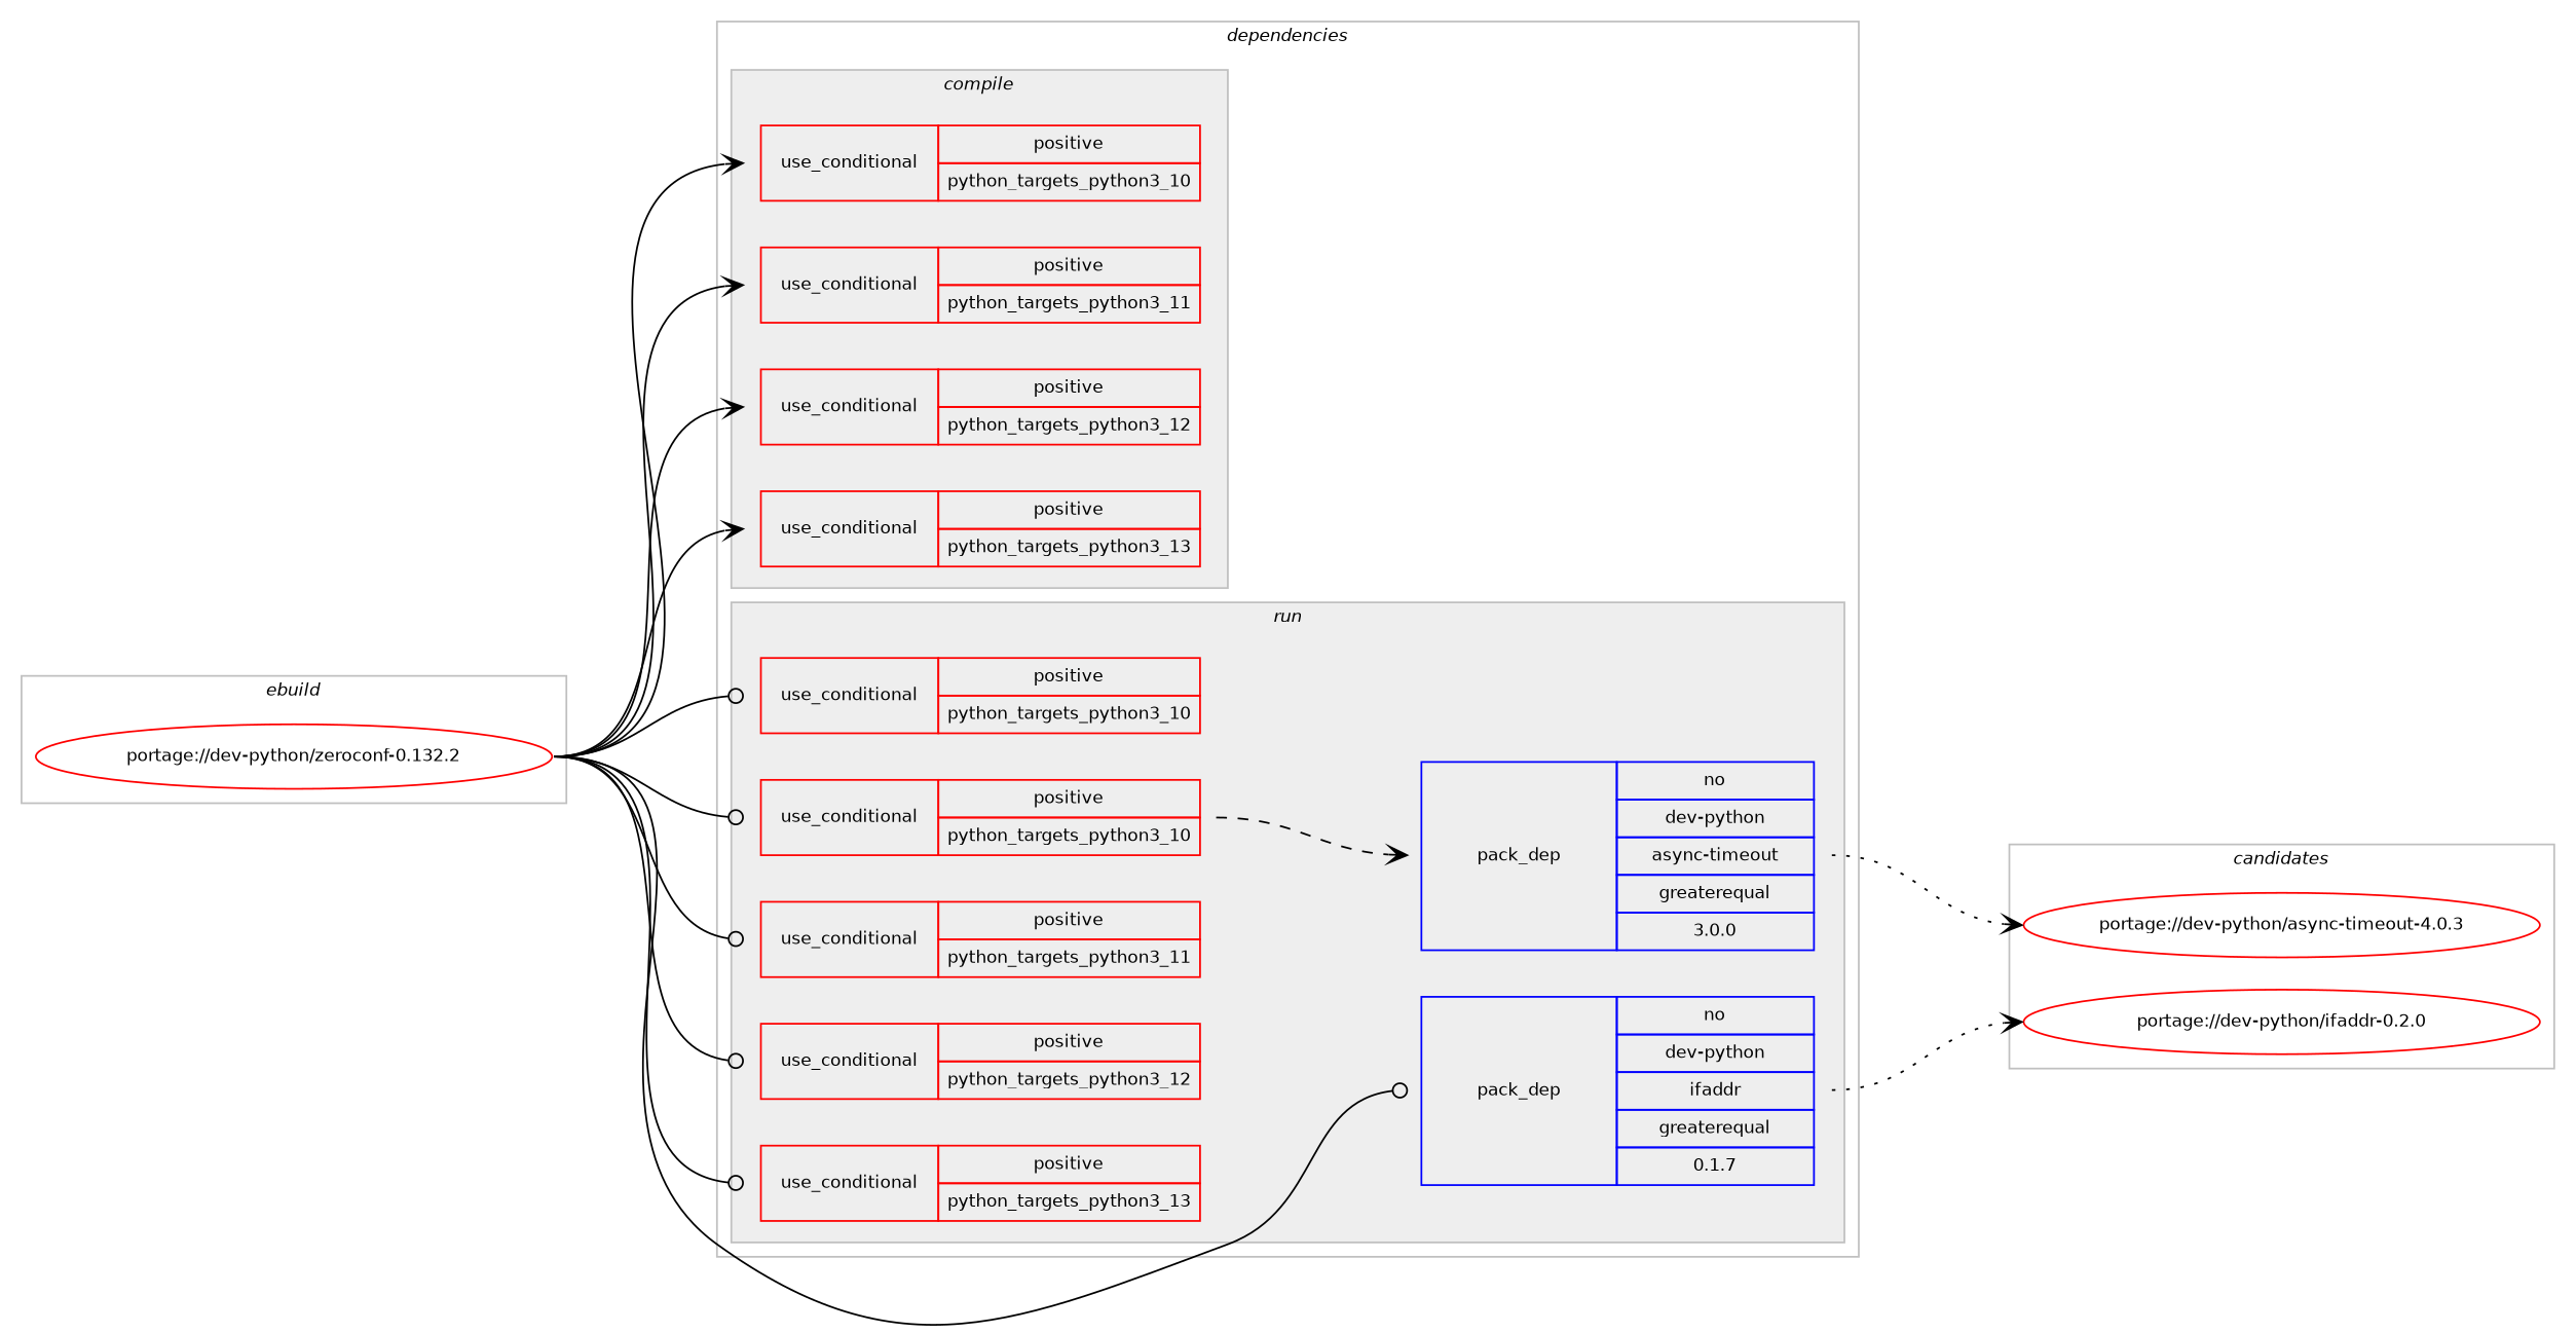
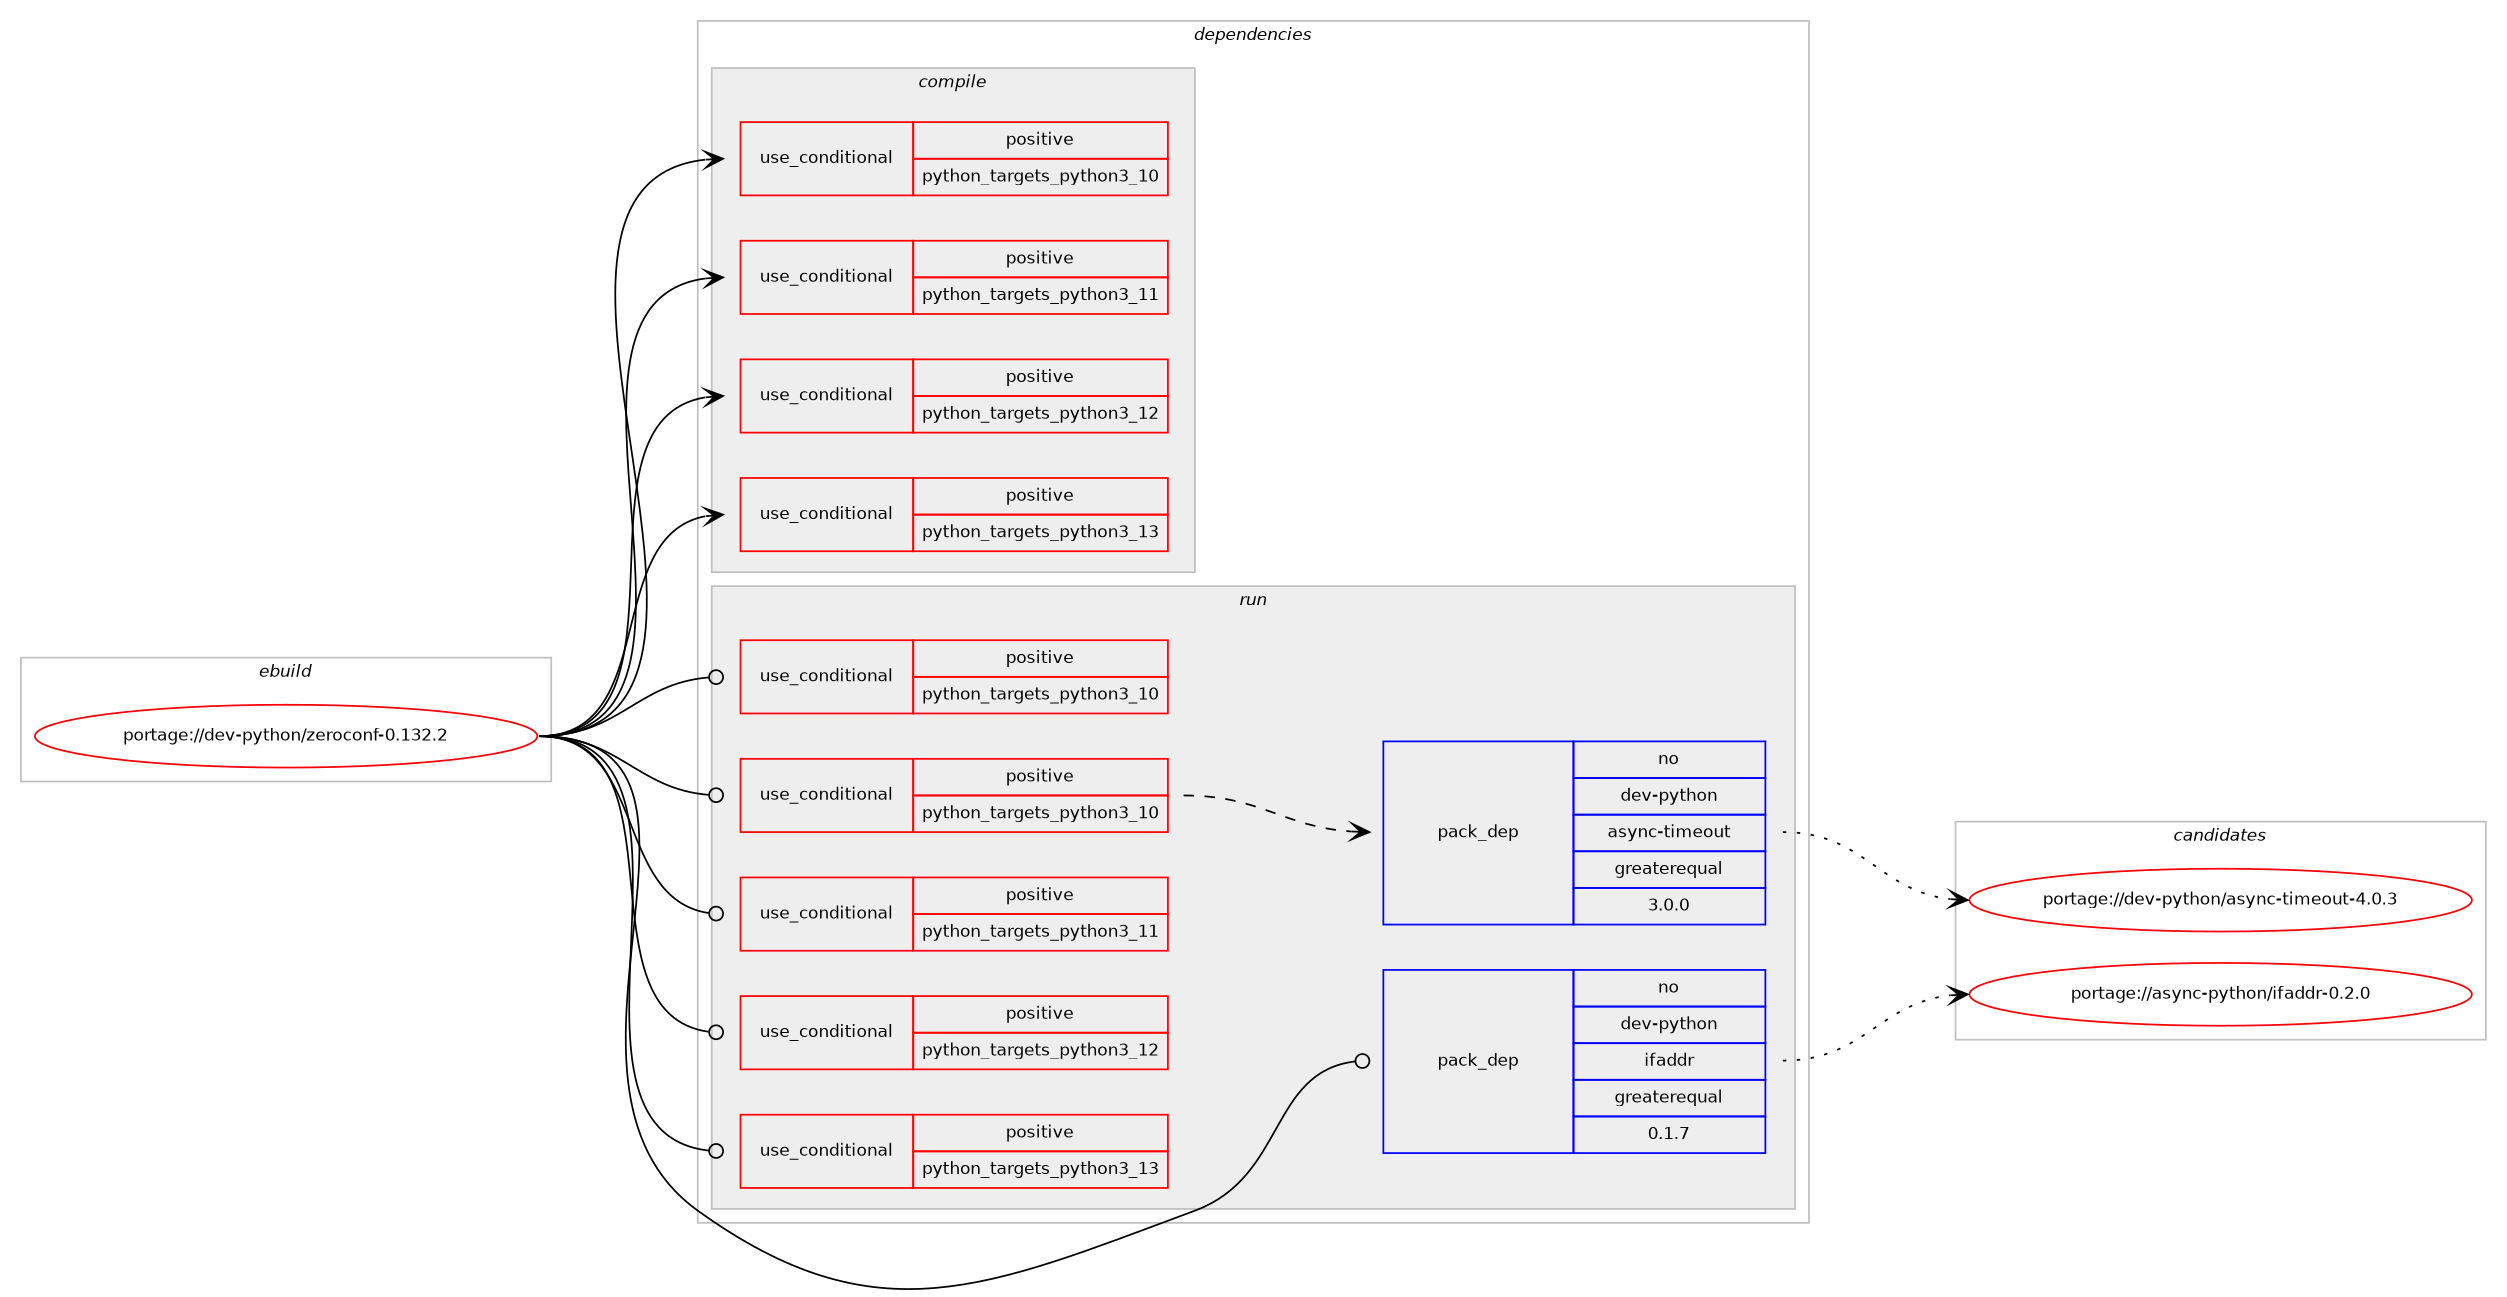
  digraph {
    compound=true
    concentrate=true
    fontname=Helvetica
    fontsize=10
    newrank=true
    rankdir=LR
    ranksep=1.5
    node [color=red fontname=Helvetica fontsize=10 shape=none]
    edge [arrowhead=vee headport=w style=solid tailport=e weight=20]
    n1 [label="portage://dev-python/zeroconf-0.132.2" width=4 shape=""]
    n2 [label=<<TABLE BORDER="0" CELLBORDER="1" CELLSPACING="0" CELLPADDING="4"><TR><TD ROWSPAN="3" CELLPADDING="10">use_conditional</TD></TR><TR><TD>positive</TD></TR><TR><TD>python_targets_python3_10</TD></TR></TABLE>>]
    n3 [label=<<TABLE BORDER="0" CELLBORDER="1" CELLSPACING="0" CELLPADDING="4"><TR><TD ROWSPAN="3" CELLPADDING="10">use_conditional</TD></TR><TR><TD>positive</TD></TR><TR><TD>python_targets_python3_11</TD></TR></TABLE>>]
    n4 [label=<<TABLE BORDER="0" CELLBORDER="1" CELLSPACING="0" CELLPADDING="4"><TR><TD ROWSPAN="3" CELLPADDING="10">use_conditional</TD></TR><TR><TD>positive</TD></TR><TR><TD>python_targets_python3_12</TD></TR></TABLE>>]
    n5 [label=<<TABLE BORDER="0" CELLBORDER="1" CELLSPACING="0" CELLPADDING="4"><TR><TD ROWSPAN="3" CELLPADDING="10">use_conditional</TD></TR><TR><TD>positive</TD></TR><TR><TD>python_targets_python3_13</TD></TR></TABLE>>]
    n6 [label=<<TABLE BORDER="0" CELLBORDER="1" CELLSPACING="0" CELLPADDING="4"><TR><TD ROWSPAN="3" CELLPADDING="10">use_conditional</TD></TR><TR><TD>positive</TD></TR><TR><TD>python_targets_python3_10</TD></TR></TABLE>>]
    n7 [color=blue label=<<TABLE BORDER="0" CELLBORDER="1" CELLSPACING="0" CELLPADDING="4" WIDTH="220"><TR><TD ROWSPAN="6" CELLPADDING="30">pack_dep</TD></TR><TR><TD WIDTH="110">no</TD></TR><TR><TD>dev-python</TD></TR><TR><TD>async-timeout</TD></TR><TR><TD>greaterequal</TD></TR><TR><TD>3.0.0</TD></TR></TABLE>>]
    n8 [label=<<TABLE BORDER="0" CELLBORDER="1" CELLSPACING="0" CELLPADDING="4"><TR><TD ROWSPAN="3" CELLPADDING="10">use_conditional</TD></TR><TR><TD>positive</TD></TR><TR><TD>python_targets_python3_10</TD></TR></TABLE>>]
    n9 [label=<<TABLE BORDER="0" CELLBORDER="1" CELLSPACING="0" CELLPADDING="4"><TR><TD ROWSPAN="3" CELLPADDING="10">use_conditional</TD></TR><TR><TD>positive</TD></TR><TR><TD>python_targets_python3_11</TD></TR></TABLE>>]
    n10 [label=<<TABLE BORDER="0" CELLBORDER="1" CELLSPACING="0" CELLPADDING="4"><TR><TD ROWSPAN="3" CELLPADDING="10">use_conditional</TD></TR><TR><TD>positive</TD></TR><TR><TD>python_targets_python3_12</TD></TR></TABLE>>]
    n11 [label=<<TABLE BORDER="0" CELLBORDER="1" CELLSPACING="0" CELLPADDING="4"><TR><TD ROWSPAN="3" CELLPADDING="10">use_conditional</TD></TR><TR><TD>positive</TD></TR><TR><TD>python_targets_python3_13</TD></TR></TABLE>>]
    n12 [color=blue label=<<TABLE BORDER="0" CELLBORDER="1" CELLSPACING="0" CELLPADDING="4" WIDTH="220"><TR><TD ROWSPAN="6" CELLPADDING="30">pack_dep</TD></TR><TR><TD WIDTH="110">no</TD></TR><TR><TD>dev-python</TD></TR><TR><TD>ifaddr</TD></TR><TR><TD>greaterequal</TD></TR><TR><TD>0.1.7</TD></TR></TABLE>>]
    n13 [label="portage://dev-python/async-timeout-4.0.3" width=4 shape=""]
-   n14 [label="portage://dev-python/ifaddr-0.2.0" width=4 shape=""]
+   n14 [label="portage://async-python/ifaddr-0.2.0" width=4 shape=""]
    subgraph cluster_1 {
      color=gray
      label=<<i>ebuild</i>>
      rank=same
      n1
    }
    subgraph cluster_2 {
      color=gray
      label=<<i>dependencies</i>>
      subgraph cluster_3 {
        color=gray
        fillcolor="#eeeeee"
        label=<<i>compile</i>>
        style=filled
        subgraph sub_4 {
          color=gray
          fillcolor="#eeeeee"
          label=<<i>compile</i>>
          style=filled
          n2
        }
        subgraph sub_5 {
          color=gray
          fillcolor="#eeeeee"
          label=<<i>compile</i>>
          style=filled
          n3
        }
        subgraph sub_6 {
          color=gray
          fillcolor="#eeeeee"
          label=<<i>compile</i>>
          style=filled
          n4
        }
        subgraph sub_7 {
          color=gray
          fillcolor="#eeeeee"
          label=<<i>compile</i>>
          style=filled
          n5
        }
      }
      subgraph cluster_8 {
        color=gray
        fillcolor="#eeeeee"
        label=<<i>compile and run</i>>
        style=filled
      }
      subgraph cluster_9 {
        color=gray
        fillcolor="#eeeeee"
        label=<<i>run</i>>
        style=filled
        subgraph sub_10 {
          color=gray
          fillcolor="#eeeeee"
          label=<<i>run</i>>
          style=filled
          n6
        }
        subgraph sub_11 {
          color=gray
          fillcolor="#eeeeee"
          label=<<i>run</i>>
          style=filled
          n8
          subgraph sub_12 {
            color=gray
            fillcolor="#eeeeee"
            label=<<i>run</i>>
            style=filled
            n7
          }
        }
        subgraph sub_13 {
          color=gray
          fillcolor="#eeeeee"
          label=<<i>run</i>>
          style=filled
          n9
        }
        subgraph sub_14 {
          color=gray
          fillcolor="#eeeeee"
          label=<<i>run</i>>
          style=filled
          n10
        }
        subgraph sub_15 {
          color=gray
          fillcolor="#eeeeee"
          label=<<i>run</i>>
          style=filled
          n11
        }
        subgraph sub_16 {
          color=gray
          fillcolor="#eeeeee"
          label=<<i>run</i>>
          style=filled
          n12
        }
      }
    }
    subgraph cluster_17 {
      color=gray
      label=<<i>candidates</i>>
      rank=same
      subgraph sub_18 {
        color=black
        label=<<i>candidates</i>>
        nodesep=1
        rank=same
        n13
      }
      subgraph sub_19 {
        color=black
        label=<<i>candidates</i>>
        nodesep=1
        rank=same
        n14
      }
    }
    n1 -> n2
    n1 -> n3
    n1 -> n4
    n1 -> n5
    n1 -> n6 [arrowhead=odot]
    n1 -> n8 [arrowhead=odot]
    n1 -> n9 [arrowhead=odot]
    n1 -> n10 [arrowhead=odot]
    n1 -> n11 [arrowhead=odot]
    n1 -> n12 [arrowhead=odot]
    n7 -> n13 [style=dotted weight=100]
    n8 -> n7 [style=dashed]
    n12 -> n14 [style=dotted weight=100]
  }
